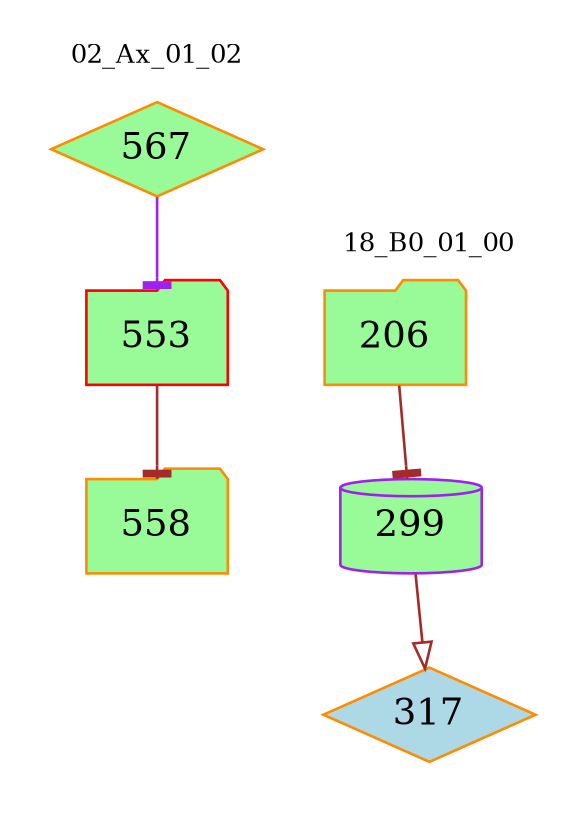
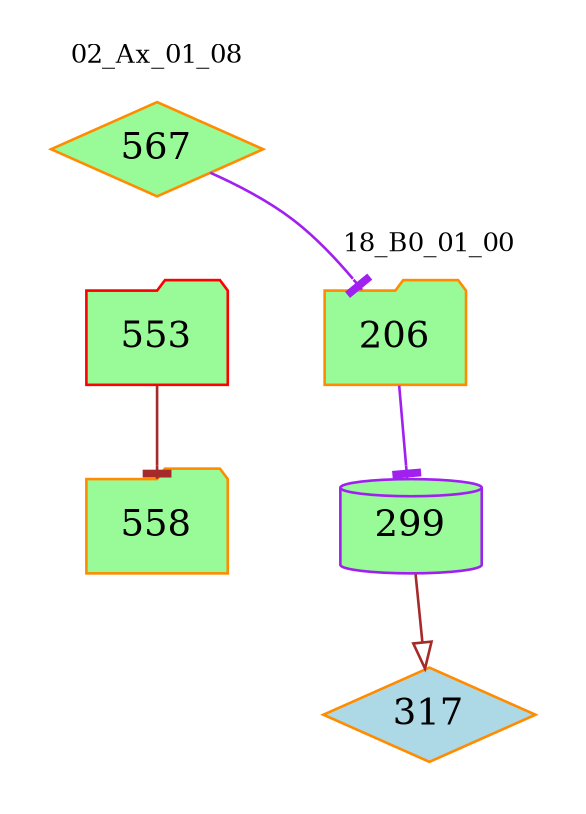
  digraph {
    node [color=darkorange fillcolor=palegreen shape=folder style=filled]
    edge [arrowhead=tee color=purple]
    n1 [label=567 shape=diamond]
    n2 [color=red label=553]
    n3 [label=558]
    n4 [label=206]
    n5 [color=purple label=299 shape=cylinder]
    n6 [fillcolor=lightblue label=317 shape=diamond]
    subgraph cluster_1 {
      color=white
      fontsize=10
-     label="02_Ax_01_02"
+     label="02_Ax_01_08"
      n1
      n2
      n3
    }
    subgraph cluster_2 {
      color=white
      fontsize=10
      label="18_B0_01_00"
      n4
      n5
      n6
    }
-   n1 -> n2
+   n1 -> n4
    n2 -> n3 [color=brown]
-   n4 -> n5 [color=brown]
+   n4 -> n5
    n5 -> n6 [arrowhead=onormal color=brown]
  }
